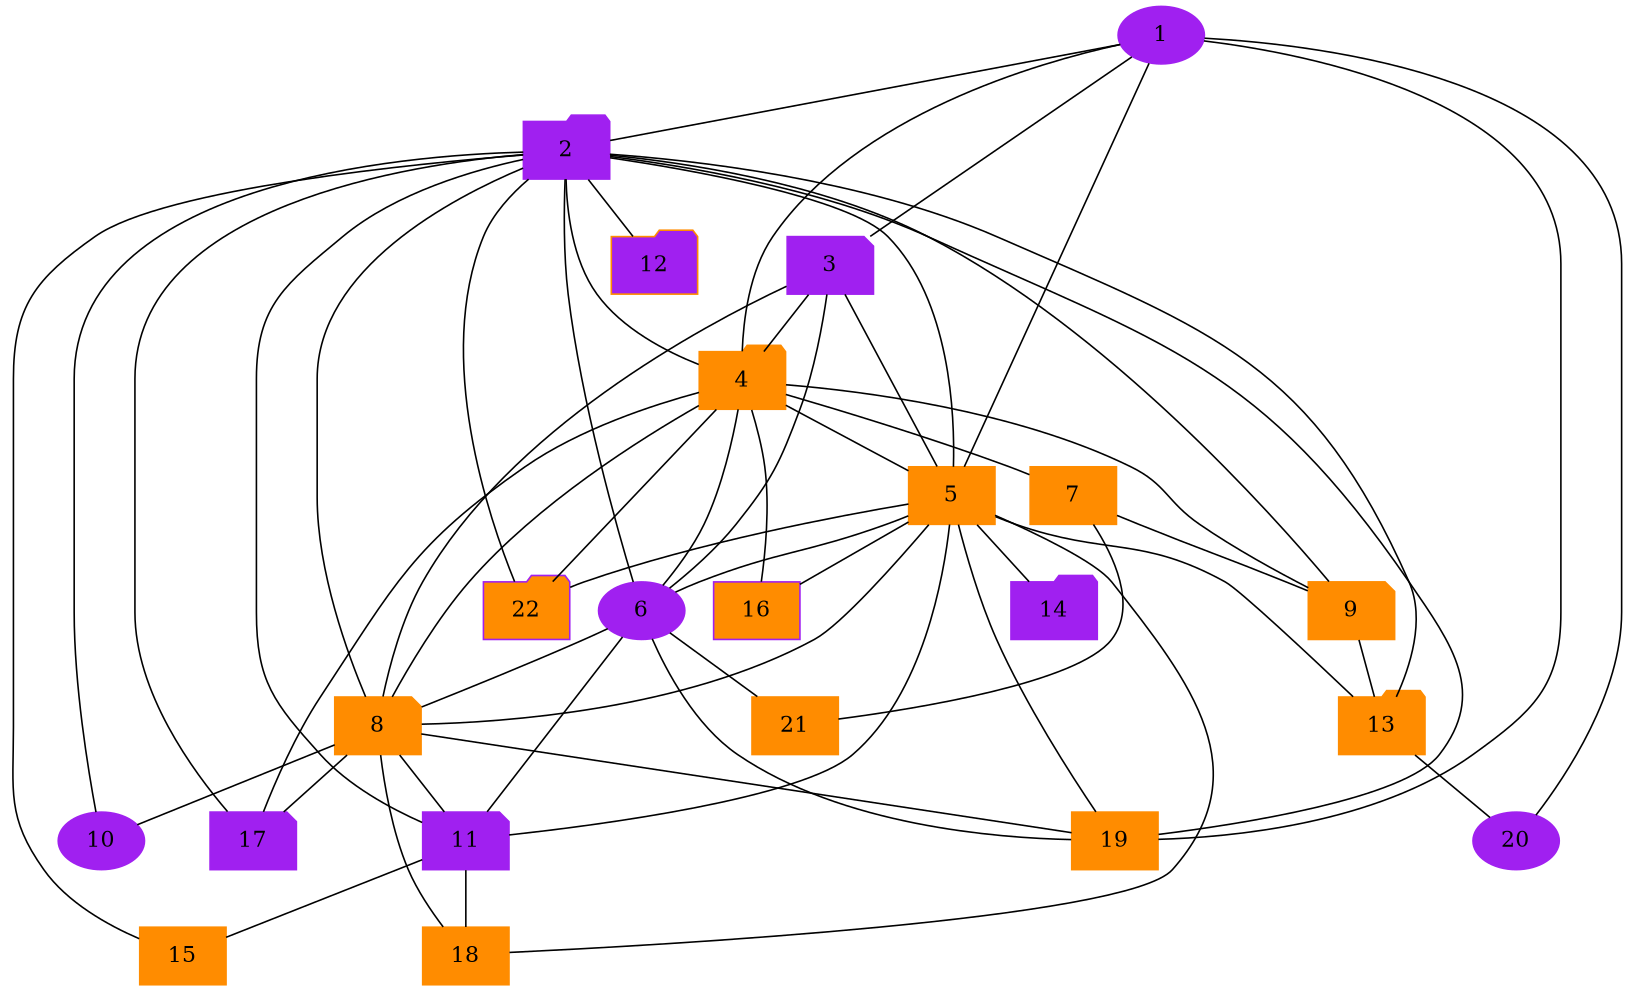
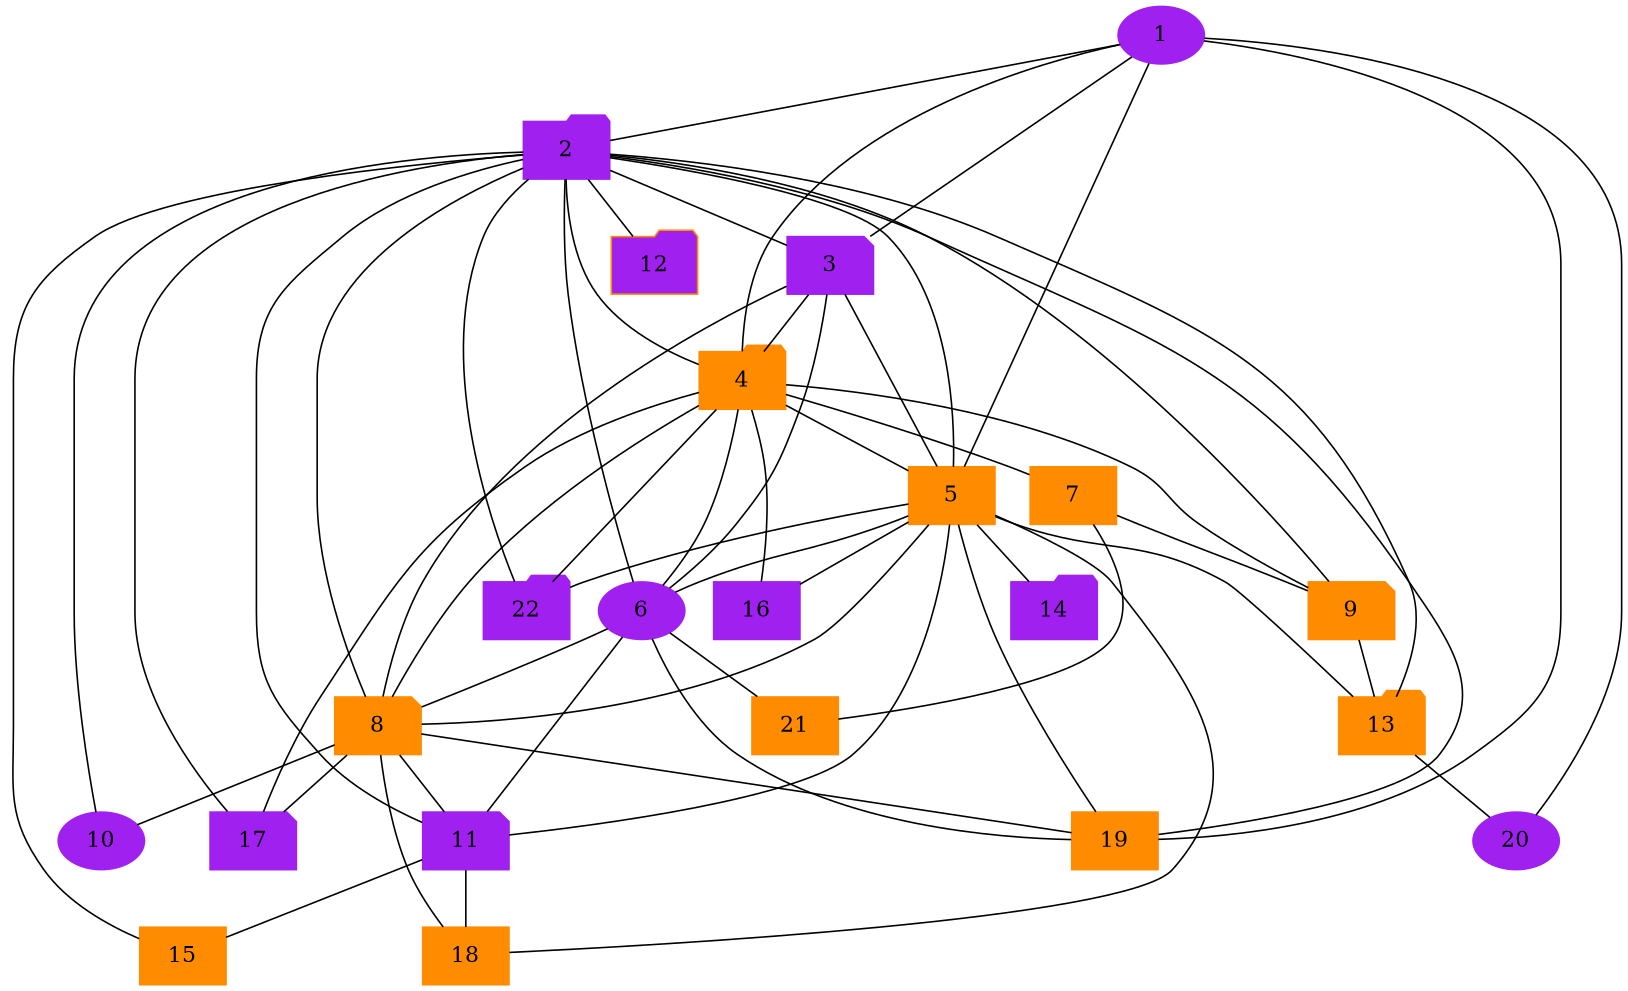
  graph {
    node [color=purple shape=box style=filled]
    edge [weight=1.0]
    1 [shape=ellipse]
    2 [shape=folder]
    3 [shape=note]
    4 [color=darkorange shape=folder]
    5 [color=darkorange]
    20 [shape=ellipse]
    19 [color=darkorange]
    6 [shape=ellipse]
    8 [color=darkorange shape=note]
    9 [color=darkorange shape=note]
    10 [shape=ellipse]
    11 [shape=note]
    12 [color=darkorange fillcolor=purple shape=folder]
    13 [color=darkorange shape=folder]
    15 [color=darkorange]
    17 [shape=note]
-   22 [shape=folder fillcolor=darkorange]
+   22 [shape=folder]
    7 [color=darkorange]
-   16 [fillcolor=darkorange]
+   16
    14 [shape=folder]
    18 [color=darkorange]
    21 [color=darkorange]
    1 -- 2 [weight=8.0]
    1 -- 3 [weight=2.0]
    1 -- 4 [weight=3.0]
    1 -- 5 [weight=9.0]
    1 -- 20
    1 -- 19 [weight=4.0]
+   2 -- 3 [weight=4.0]
    2 -- 4 [weight=4.0]
    2 -- 5 [weight=3.0]
    2 -- 19
    2 -- 6 [weight=7.0]
    2 -- 8 [weight=3.0]
    2 -- 9 [weight=2.0]
    2 -- 10 [weight=2.0]
    2 -- 11 [weight=2.0]
    2 -- 12
    2 -- 13
    2 -- 15 [weight=2.0]
    2 -- 17
    2 -- 22
    3 -- 4
    3 -- 5
    3 -- 6 [weight=2.0]
    3 -- 8 [weight=11.0]
    4 -- 5 [weight=2.0]
    4 -- 6 [weight=2.0]
    4 -- 8
    4 -- 9
    4 -- 17
    4 -- 22
    4 -- 7
    4 -- 16
    5 -- 19
    5 -- 6 [weight=4.0]
    5 -- 8 [weight=2.0]
    5 -- 11
    5 -- 13
    5 -- 22
    5 -- 16 [weight=2.0]
    5 -- 14 [weight=3.0]
    5 -- 18
    6 -- 19
    6 -- 8 [weight=2.0]
    6 -- 11 [weight=3.0]
    6 -- 21
    8 -- 19
    8 -- 10
    8 -- 11
    8 -- 17 [weight=2.0]
    8 -- 18
    9 -- 13
    11 -- 15 [weight=2.0]
    11 -- 18
    13 -- 20
    7 -- 9
    7 -- 21
  }
